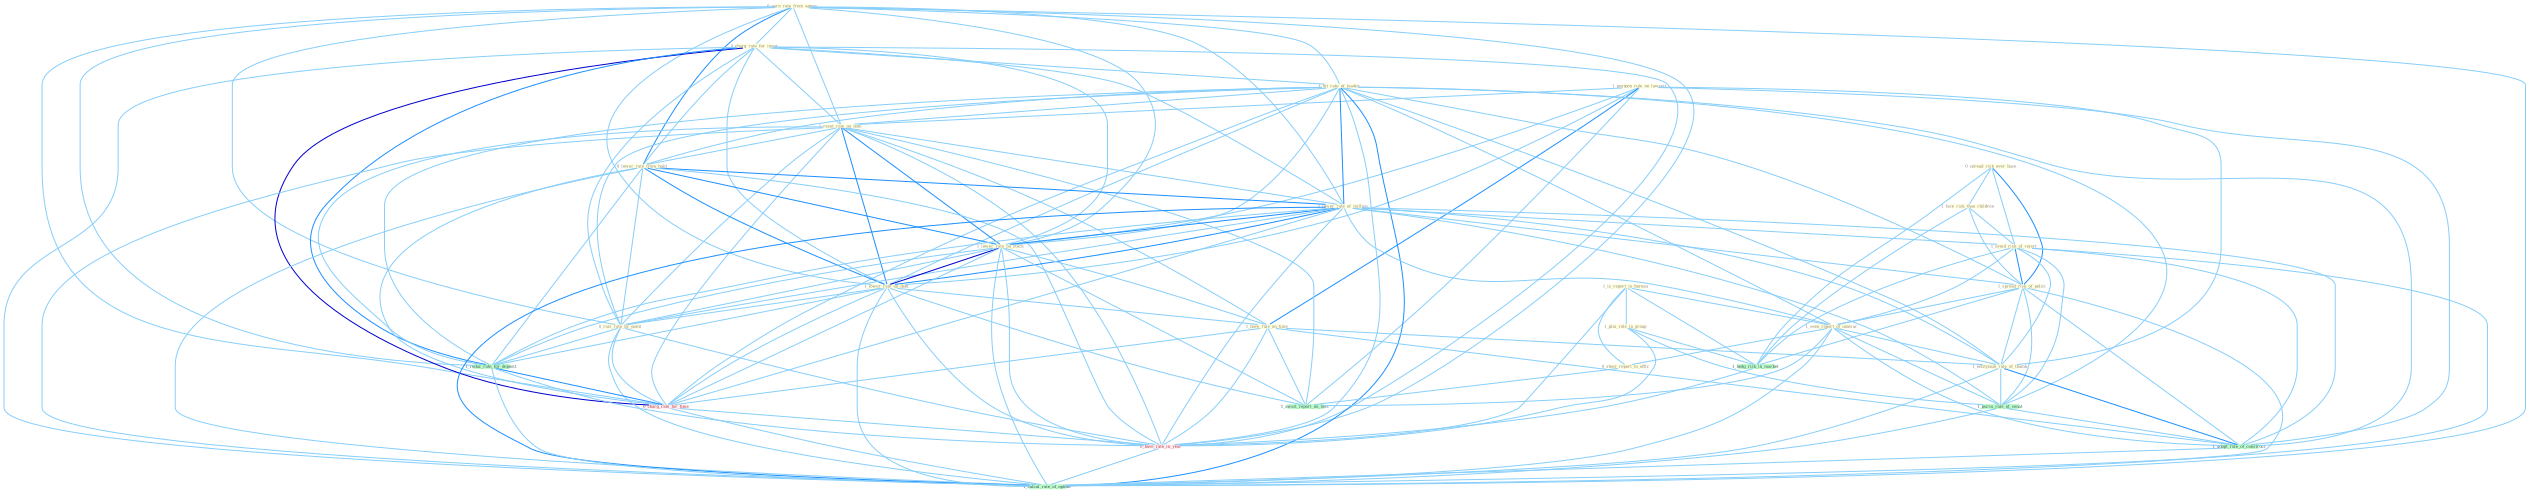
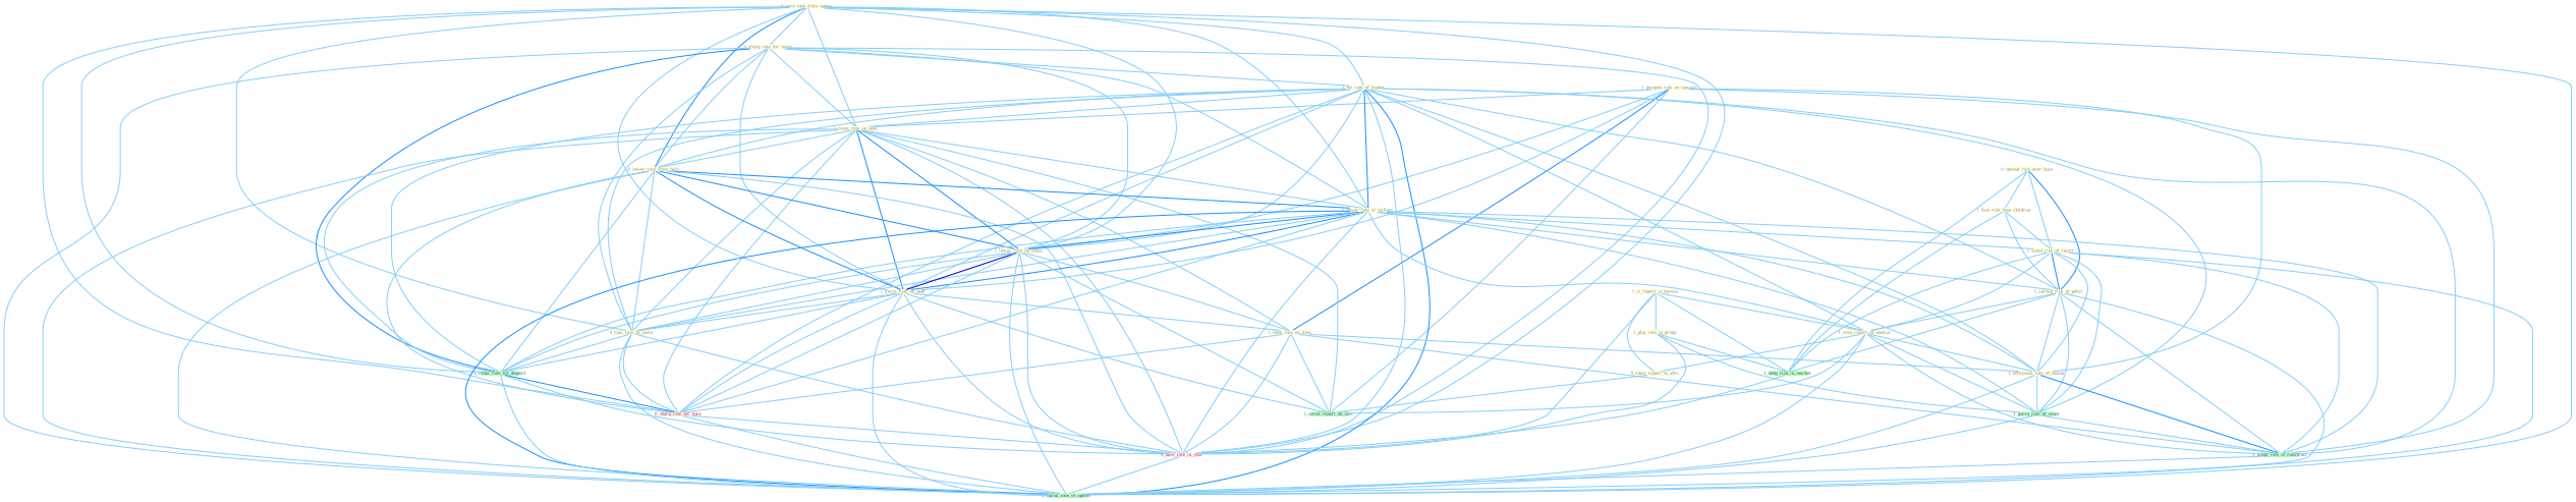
  graph {
    fontname="DejaVu Serif"
    node [color="#ffffe0" fixedsize=true fontcolor="#8b7d6b" fontname="DejaVu Serif" fontsize=4 shape=polygon style=filled]
    edge [color="#87cefa" fontname="DejaVu Serif" w=1]
    "0_earn_rate_from_agenc " [height=.06 width=.5]
    "1_postpon_rule_on_lawsuit " [height=.06 width=.5]
    "1_is_report_in_bureau " [height=.06 width=.5]
    "0_charg_rate_for_insur " [height=.06 width=.5]
    "0_spread_risk_over_base " [height=.06 width=.5]
    "1_hit_rate_of_leader " [height=.06 width=.5]
    "1_reset_rate_on_note " [height=.06 width=.5]
    "0_lower_rate_from_hold " [height=.06 width=.5]
    "1_lower_rate_of_million " [height=.06 width=.5]
    "1_lower_rate_on_stock " [height=.06 width=.5]
    "1_face_risk_than_children " [height=.06 width=.5]
    "1_avoid_risk_of_reject " [height=.06 width=.5]
    "1_spread_risk_of_polici " [height=.06 width=.5]
    "1_lower_rate_on_debt " [height=.06 width=.5]
    "1_seen_report_of_unawar " [height=.06 width=.5]
    "1_have_rule_on_time " [height=.06 width=.5]
    "0_rais_rate_by_point " [height=.06 width=.5]
    "1_plai_role_in_group " [height=.06 width=.5]
    "0_steer_report_to_offic " [height=.06 width=.5]
    "1_entitynam_rule_of_thumb " [height=.06 width=.5]
    "0_charg_rate_for_time " [color="#fff0f5" fontcolor="#b22222" height=.06 width=.5]
    "0_have_rate_in_year " [color="#fff0f5" fontcolor="#b22222" height=.06 width=.5]
    "1_reduc_rate_for_deposit " [color="#BDFCC9" fontcolor="#2f4f4f" height=.06 width=.5]
    "1_calcul_rate_of_option " [color="#BDFCC9" fontcolor="#2f4f4f" height=.06 width=.5]
    "1_await_report_on_loss " [color="#BDFCC9" fontcolor="#2f4f4f" height=.06 width=.5]
    "1_adopt_rule_of_construct " [color="#BDFCC9" fontcolor="#2f4f4f" height=.06 width=.5]
    "1_hedg_risk_in_market " [color="#BDFCC9" fontcolor="#2f4f4f" height=.06 width=.5]
    "1_pursu_role_of_senat " [color="#BDFCC9" fontcolor="#2f4f4f" height=.06 width=.5]
    subgraph sub_1 {
      "0_earn_rate_from_agenc "
      "1_postpon_rule_on_lawsuit "
      "1_is_report_in_bureau "
      "0_charg_rate_for_insur "
      "0_spread_risk_over_base "
      "1_hit_rate_of_leader "
      "1_reset_rate_on_note "
      "0_lower_rate_from_hold "
      "1_lower_rate_of_million "
      "1_lower_rate_on_stock "
      "1_face_risk_than_children "
      "1_avoid_risk_of_reject "
      "1_spread_risk_of_polici "
      "1_lower_rate_on_debt "
      "1_seen_report_of_unawar "
      "1_have_rule_on_time "
      "0_rais_rate_by_point "
      "1_plai_role_in_group "
      "0_steer_report_to_offic "
      "1_entitynam_rule_of_thumb "
    }
    subgraph sub_2 {
      "0_charg_rate_for_time "
      "0_have_rate_in_year "
    }
    "0_earn_rate_from_agenc " -- "0_charg_rate_for_insur "
    "0_earn_rate_from_agenc " -- "1_hit_rate_of_leader "
    "0_earn_rate_from_agenc " -- "1_reset_rate_on_note "
    "0_earn_rate_from_agenc " -- "0_lower_rate_from_hold " [color="#1e90ff" w=2]
    "0_earn_rate_from_agenc " -- "1_lower_rate_of_million "
    "0_earn_rate_from_agenc " -- "1_lower_rate_on_stock "
    "0_earn_rate_from_agenc " -- "1_lower_rate_on_debt "
    "0_earn_rate_from_agenc " -- "0_rais_rate_by_point "
    "0_earn_rate_from_agenc " -- "0_charg_rate_for_time "
    "0_earn_rate_from_agenc " -- "0_have_rate_in_year "
    "0_earn_rate_from_agenc " -- "1_reduc_rate_for_deposit "
    "0_earn_rate_from_agenc " -- "1_calcul_rate_of_option "
    "1_postpon_rule_on_lawsuit " -- "1_reset_rate_on_note "
    "1_postpon_rule_on_lawsuit " -- "1_lower_rate_on_stock "
    "1_postpon_rule_on_lawsuit " -- "1_lower_rate_on_debt "
    "1_postpon_rule_on_lawsuit " -- "1_have_rule_on_time " [color="#1e90ff" w=2]
    "1_postpon_rule_on_lawsuit " -- "1_entitynam_rule_of_thumb "
    "1_postpon_rule_on_lawsuit " -- "1_await_report_on_loss "
    "1_postpon_rule_on_lawsuit " -- "1_adopt_rule_of_construct "
    "1_is_report_in_bureau " -- "1_seen_report_of_unawar "
    "1_is_report_in_bureau " -- "1_plai_role_in_group "
    "1_is_report_in_bureau " -- "0_steer_report_to_offic "
    "1_is_report_in_bureau " -- "0_have_rate_in_year "
    "1_is_report_in_bureau " -- "1_hedg_risk_in_market "
    "0_charg_rate_for_insur " -- "1_hit_rate_of_leader "
    "0_charg_rate_for_insur " -- "1_reset_rate_on_note "
    "0_charg_rate_for_insur " -- "0_lower_rate_from_hold "
    "0_charg_rate_for_insur " -- "1_lower_rate_of_million "
    "0_charg_rate_for_insur " -- "1_lower_rate_on_stock "
    "0_charg_rate_for_insur " -- "1_lower_rate_on_debt "
    "0_charg_rate_for_insur " -- "0_rais_rate_by_point "
-   "0_charg_rate_for_insur " -- "0_charg_rate_for_time " [color="#0000cd" w=3]
    "0_charg_rate_for_insur " -- "0_have_rate_in_year "
    "0_charg_rate_for_insur " -- "1_reduc_rate_for_deposit " [color="#1e90ff" w=2]
    "0_charg_rate_for_insur " -- "1_calcul_rate_of_option "
    "0_spread_risk_over_base " -- "1_face_risk_than_children "
    "0_spread_risk_over_base " -- "1_avoid_risk_of_reject "
    "0_spread_risk_over_base " -- "1_spread_risk_of_polici " [color="#1e90ff" w=2]
    "0_spread_risk_over_base " -- "1_hedg_risk_in_market "
    "1_hit_rate_of_leader " -- "1_reset_rate_on_note "
    "1_hit_rate_of_leader " -- "0_lower_rate_from_hold "
    "1_hit_rate_of_leader " -- "1_lower_rate_of_million " [color="#1e90ff" w=2]
    "1_hit_rate_of_leader " -- "1_lower_rate_on_stock "
    "1_hit_rate_of_leader " -- "1_spread_risk_of_polici "
    "1_hit_rate_of_leader " -- "1_lower_rate_on_debt "
    "1_hit_rate_of_leader " -- "1_seen_report_of_unawar "
    "1_hit_rate_of_leader " -- "0_rais_rate_by_point "
    "1_hit_rate_of_leader " -- "1_entitynam_rule_of_thumb "
    "1_hit_rate_of_leader " -- "0_charg_rate_for_time "
    "1_hit_rate_of_leader " -- "0_have_rate_in_year "
    "1_hit_rate_of_leader " -- "1_reduc_rate_for_deposit "
    "1_hit_rate_of_leader " -- "1_calcul_rate_of_option " [color="#1e90ff" w=2]
    "1_hit_rate_of_leader " -- "1_adopt_rule_of_construct "
    "1_hit_rate_of_leader " -- "1_pursu_role_of_senat "
    "1_reset_rate_on_note " -- "0_lower_rate_from_hold "
    "1_reset_rate_on_note " -- "1_lower_rate_of_million "
    "1_reset_rate_on_note " -- "1_lower_rate_on_stock " [color="#1e90ff" w=2]
    "1_reset_rate_on_note " -- "1_lower_rate_on_debt " [color="#1e90ff" w=2]
    "1_reset_rate_on_note " -- "1_have_rule_on_time "
    "1_reset_rate_on_note " -- "0_rais_rate_by_point "
    "1_reset_rate_on_note " -- "0_charg_rate_for_time "
    "1_reset_rate_on_note " -- "0_have_rate_in_year "
    "1_reset_rate_on_note " -- "1_reduc_rate_for_deposit "
    "1_reset_rate_on_note " -- "1_calcul_rate_of_option "
    "1_reset_rate_on_note " -- "1_await_report_on_loss "
    "0_lower_rate_from_hold " -- "1_lower_rate_of_million " [color="#1e90ff" w=2]
    "0_lower_rate_from_hold " -- "1_lower_rate_on_stock " [color="#1e90ff" w=2]
    "0_lower_rate_from_hold " -- "1_lower_rate_on_debt " [color="#1e90ff" w=2]
    "0_lower_rate_from_hold " -- "0_rais_rate_by_point "
    "0_lower_rate_from_hold " -- "0_charg_rate_for_time "
    "0_lower_rate_from_hold " -- "0_have_rate_in_year "
    "0_lower_rate_from_hold " -- "1_reduc_rate_for_deposit "
    "0_lower_rate_from_hold " -- "1_calcul_rate_of_option "
    "1_lower_rate_of_million " -- "1_lower_rate_on_stock " [color="#1e90ff" w=2]
    "1_lower_rate_of_million " -- "1_avoid_risk_of_reject "
    "1_lower_rate_of_million " -- "1_spread_risk_of_polici "
    "1_lower_rate_of_million " -- "1_lower_rate_on_debt " [color="#1e90ff" w=2]
    "1_lower_rate_of_million " -- "1_seen_report_of_unawar "
    "1_lower_rate_of_million " -- "0_rais_rate_by_point "
    "1_lower_rate_of_million " -- "1_entitynam_rule_of_thumb "
    "1_lower_rate_of_million " -- "0_charg_rate_for_time "
    "1_lower_rate_of_million " -- "0_have_rate_in_year "
    "1_lower_rate_of_million " -- "1_reduc_rate_for_deposit "
    "1_lower_rate_of_million " -- "1_calcul_rate_of_option " [color="#1e90ff" w=2]
    "1_lower_rate_of_million " -- "1_adopt_rule_of_construct "
    "1_lower_rate_of_million " -- "1_pursu_role_of_senat "
    "1_lower_rate_on_stock " -- "1_lower_rate_on_debt " [color="#0000cd" w=3]
    "1_lower_rate_on_stock " -- "1_have_rule_on_time "
    "1_lower_rate_on_stock " -- "0_rais_rate_by_point "
    "1_lower_rate_on_stock " -- "0_charg_rate_for_time "
    "1_lower_rate_on_stock " -- "0_have_rate_in_year "
    "1_lower_rate_on_stock " -- "1_reduc_rate_for_deposit "
    "1_lower_rate_on_stock " -- "1_calcul_rate_of_option "
    "1_lower_rate_on_stock " -- "1_await_report_on_loss "
    "1_face_risk_than_children " -- "1_avoid_risk_of_reject "
    "1_face_risk_than_children " -- "1_spread_risk_of_polici "
    "1_face_risk_than_children " -- "1_hedg_risk_in_market "
    "1_avoid_risk_of_reject " -- "1_spread_risk_of_polici " [color="#1e90ff" w=2]
    "1_avoid_risk_of_reject " -- "1_seen_report_of_unawar "
    "1_avoid_risk_of_reject " -- "1_entitynam_rule_of_thumb "
    "1_avoid_risk_of_reject " -- "1_calcul_rate_of_option "
    "1_avoid_risk_of_reject " -- "1_adopt_rule_of_construct "
    "1_avoid_risk_of_reject " -- "1_hedg_risk_in_market "
    "1_avoid_risk_of_reject " -- "1_pursu_role_of_senat "
    "1_spread_risk_of_polici " -- "1_seen_report_of_unawar "
    "1_spread_risk_of_polici " -- "1_entitynam_rule_of_thumb "
    "1_spread_risk_of_polici " -- "1_calcul_rate_of_option "
    "1_spread_risk_of_polici " -- "1_adopt_rule_of_construct "
    "1_spread_risk_of_polici " -- "1_hedg_risk_in_market "
    "1_spread_risk_of_polici " -- "1_pursu_role_of_senat "
    "1_lower_rate_on_debt " -- "1_have_rule_on_time "
    "1_lower_rate_on_debt " -- "0_rais_rate_by_point "
    "1_lower_rate_on_debt " -- "0_charg_rate_for_time "
    "1_lower_rate_on_debt " -- "0_have_rate_in_year "
    "1_lower_rate_on_debt " -- "1_reduc_rate_for_deposit "
    "1_lower_rate_on_debt " -- "1_calcul_rate_of_option "
    "1_lower_rate_on_debt " -- "1_await_report_on_loss "
    "1_seen_report_of_unawar " -- "0_steer_report_to_offic "
    "1_seen_report_of_unawar " -- "1_entitynam_rule_of_thumb "
    "1_seen_report_of_unawar " -- "1_calcul_rate_of_option "
    "1_seen_report_of_unawar " -- "1_await_report_on_loss "
    "1_seen_report_of_unawar " -- "1_adopt_rule_of_construct "
    "1_seen_report_of_unawar " -- "1_pursu_role_of_senat "
    "1_have_rule_on_time " -- "1_entitynam_rule_of_thumb "
    "1_have_rule_on_time " -- "0_charg_rate_for_time "
    "1_have_rule_on_time " -- "0_have_rate_in_year "
    "1_have_rule_on_time " -- "1_await_report_on_loss "
    "1_have_rule_on_time " -- "1_adopt_rule_of_construct "
    "0_rais_rate_by_point " -- "0_charg_rate_for_time "
    "0_rais_rate_by_point " -- "0_have_rate_in_year "
    "0_rais_rate_by_point " -- "1_reduc_rate_for_deposit "
    "0_rais_rate_by_point " -- "1_calcul_rate_of_option "
    "1_plai_role_in_group " -- "0_have_rate_in_year "
    "1_plai_role_in_group " -- "1_hedg_risk_in_market "
    "1_plai_role_in_group " -- "1_pursu_role_of_senat "
    "0_steer_report_to_offic " -- "1_await_report_on_loss "
    "1_entitynam_rule_of_thumb " -- "1_calcul_rate_of_option "
    "1_entitynam_rule_of_thumb " -- "1_adopt_rule_of_construct " [color="#1e90ff" w=2]
    "1_entitynam_rule_of_thumb " -- "1_pursu_role_of_senat "
    "0_charg_rate_for_time " -- "0_have_rate_in_year "
    "0_charg_rate_for_time " -- "1_calcul_rate_of_option "
    "0_have_rate_in_year " -- "1_calcul_rate_of_option "
    "1_reduc_rate_for_deposit " -- "0_charg_rate_for_time " [color="#1e90ff" w=2]
    "1_reduc_rate_for_deposit " -- "0_have_rate_in_year "
    "1_reduc_rate_for_deposit " -- "1_calcul_rate_of_option "
    "1_adopt_rule_of_construct " -- "1_calcul_rate_of_option "
    "1_hedg_risk_in_market " -- "0_have_rate_in_year "
    "1_pursu_role_of_senat " -- "1_calcul_rate_of_option "
    "1_pursu_role_of_senat " -- "1_adopt_rule_of_construct "
  }
